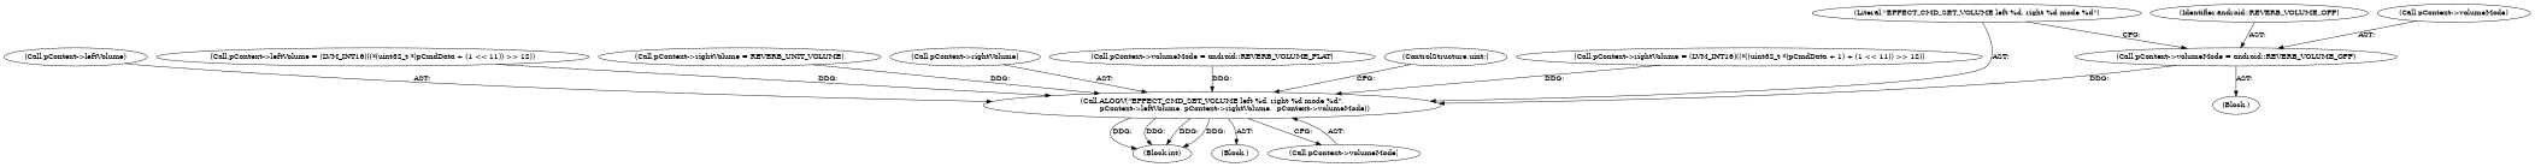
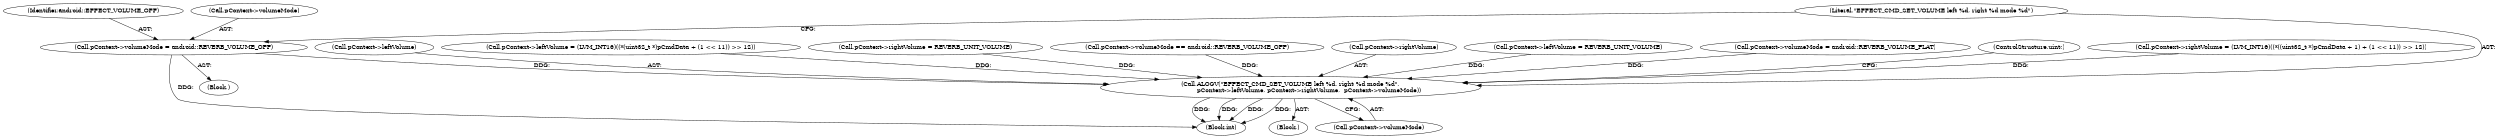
  digraph {
    n1 [label="(Call,pContext->volumeMode = android::REVERB_VOLUME_OFF)"]
    n2 [label="(Call,ALOGV(\"EFFECT_CMD_SET_VOLUME left %d, right %d mode %d\",\n                    pContext->leftVolume, pContext->rightVolume,  pContext->volumeMode))"]
    n3 [label="(Block,)"]
    n4 [label="(Block,int)"]
    n5 [label="(Block,)"]
    n6 [label="(Call,pContext->volumeMode)"]
-   n7 [label="(Identifier,android::REVERB_VOLUME_OFF)"]
+   n7 [label="(Identifier,android::EFFECT_VOLUME_OFF)"]
    n8 [label="(Call,pContext->leftVolume)"]
    n9 [label="(Call,pContext->leftVolume = (LVM_INT16)((*(uint32_t *)pCmdData + (1 << 11)) >> 12))"]
    n10 [label="(Call,pContext->rightVolume = REVERB_UNIT_VOLUME)"]
    n11 [label="(Call,pContext->volumeMode)"]
+   n12 [label="(Call,pContext->volumeMode == android::REVERB_VOLUME_OFF)"]
    n13 [label="(Call,pContext->rightVolume)"]
+   n14 [label="(Call,pContext->leftVolume = REVERB_UNIT_VOLUME)"]
    n15 [label="(Call,pContext->volumeMode = android::REVERB_VOLUME_FLAT)"]
    n16 [label="(ControlStructure,uint;)"]
    n17 [label="(Call,pContext->rightVolume = (LVM_INT16)((*((uint32_t *)pCmdData + 1) + (1 << 11)) >> 12))"]
    n18 [label="(Literal,\"EFFECT_CMD_SET_VOLUME left %d, right %d mode %d\")"]
    n1 -> n2 [label="DDG: "]
    n1 -> n3 [label="AST: "]
+   n1 -> n4 [label="DDG: "]
    n2 -> n4 [label="DDG: "]
    n2 -> n4 [label="DDG: "]
    n2 -> n4 [label="DDG: "]
    n2 -> n4 [label="DDG: "]
    n2 -> n5 [label="AST: "]
    n2 -> n6 [label="CFG: "]
    n6 -> n2 [label="AST: "]
    n7 -> n1 [label="AST: "]
    n8 -> n2 [label="AST: "]
    n9 -> n2 [label="DDG: "]
    n10 -> n2 [label="DDG: "]
    n11 -> n1 [label="AST: "]
+   n12 -> n2 [label="DDG: "]
    n13 -> n2 [label="AST: "]
+   n14 -> n2 [label="DDG: "]
    n15 -> n2 [label="DDG: "]
    n16 -> n2 [label="CFG: "]
    n17 -> n2 [label="DDG: "]
    n18 -> n1 [label="CFG: "]
    n18 -> n2 [label="AST: "]
  }
